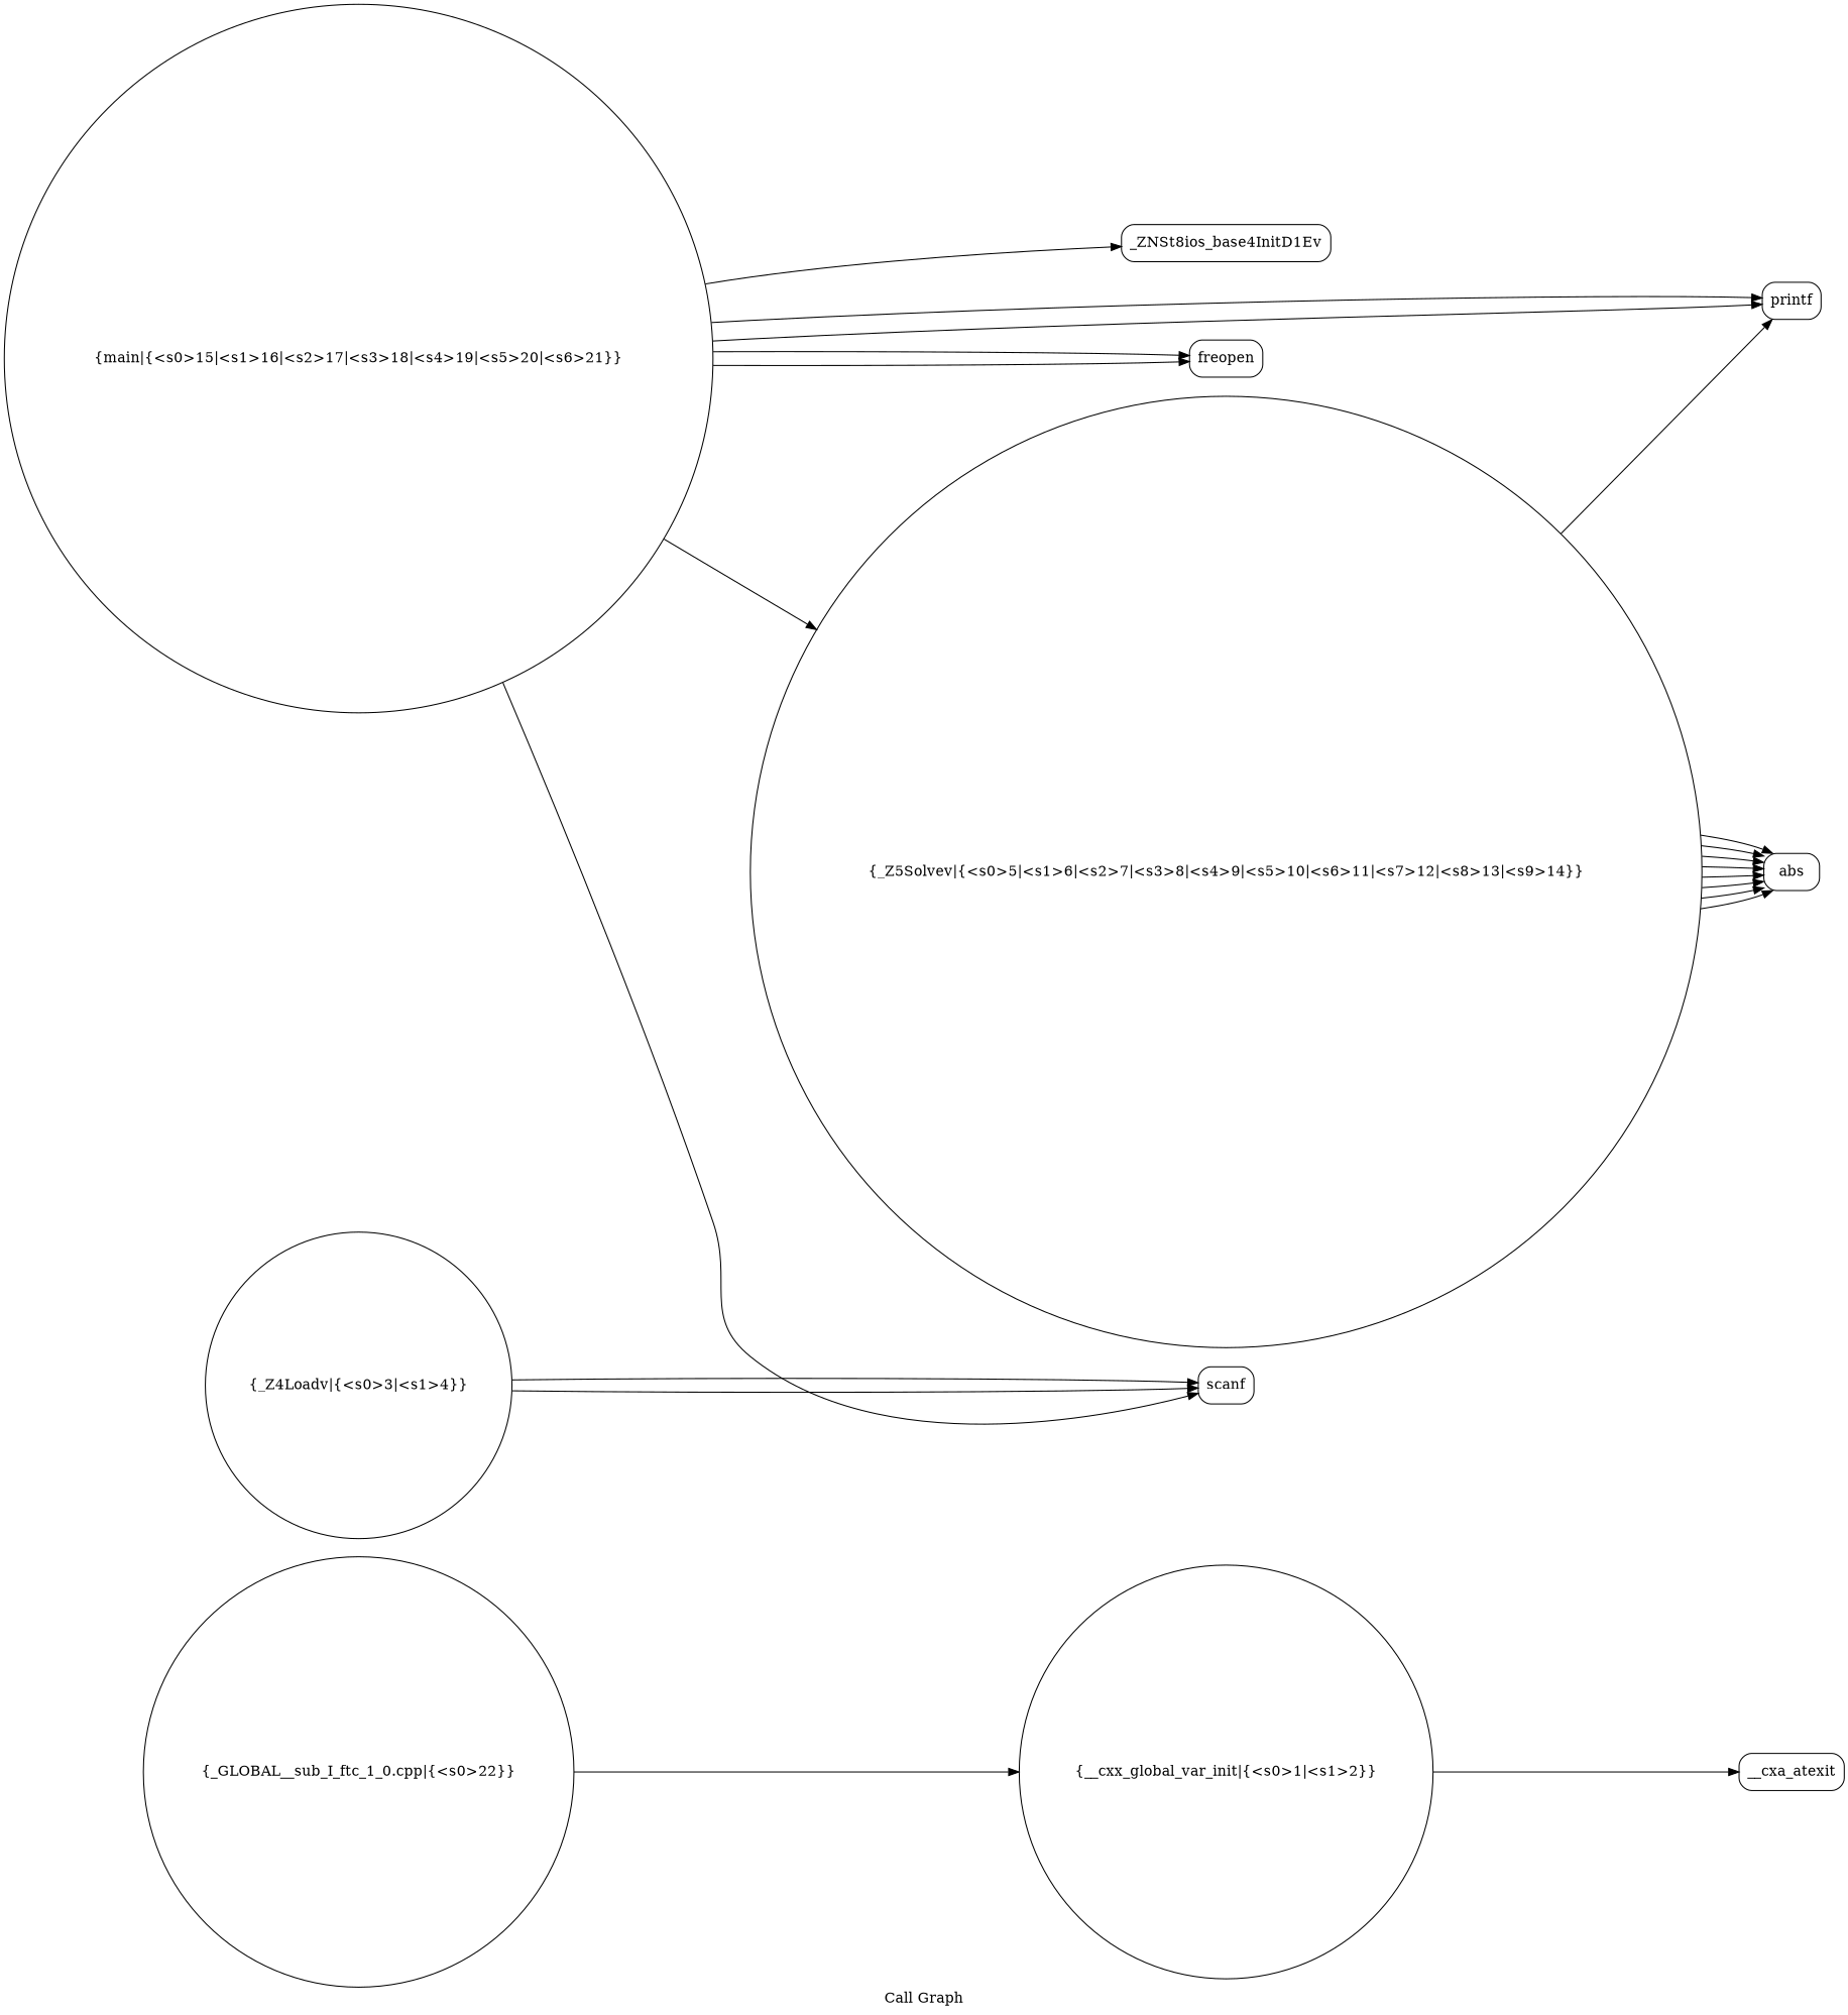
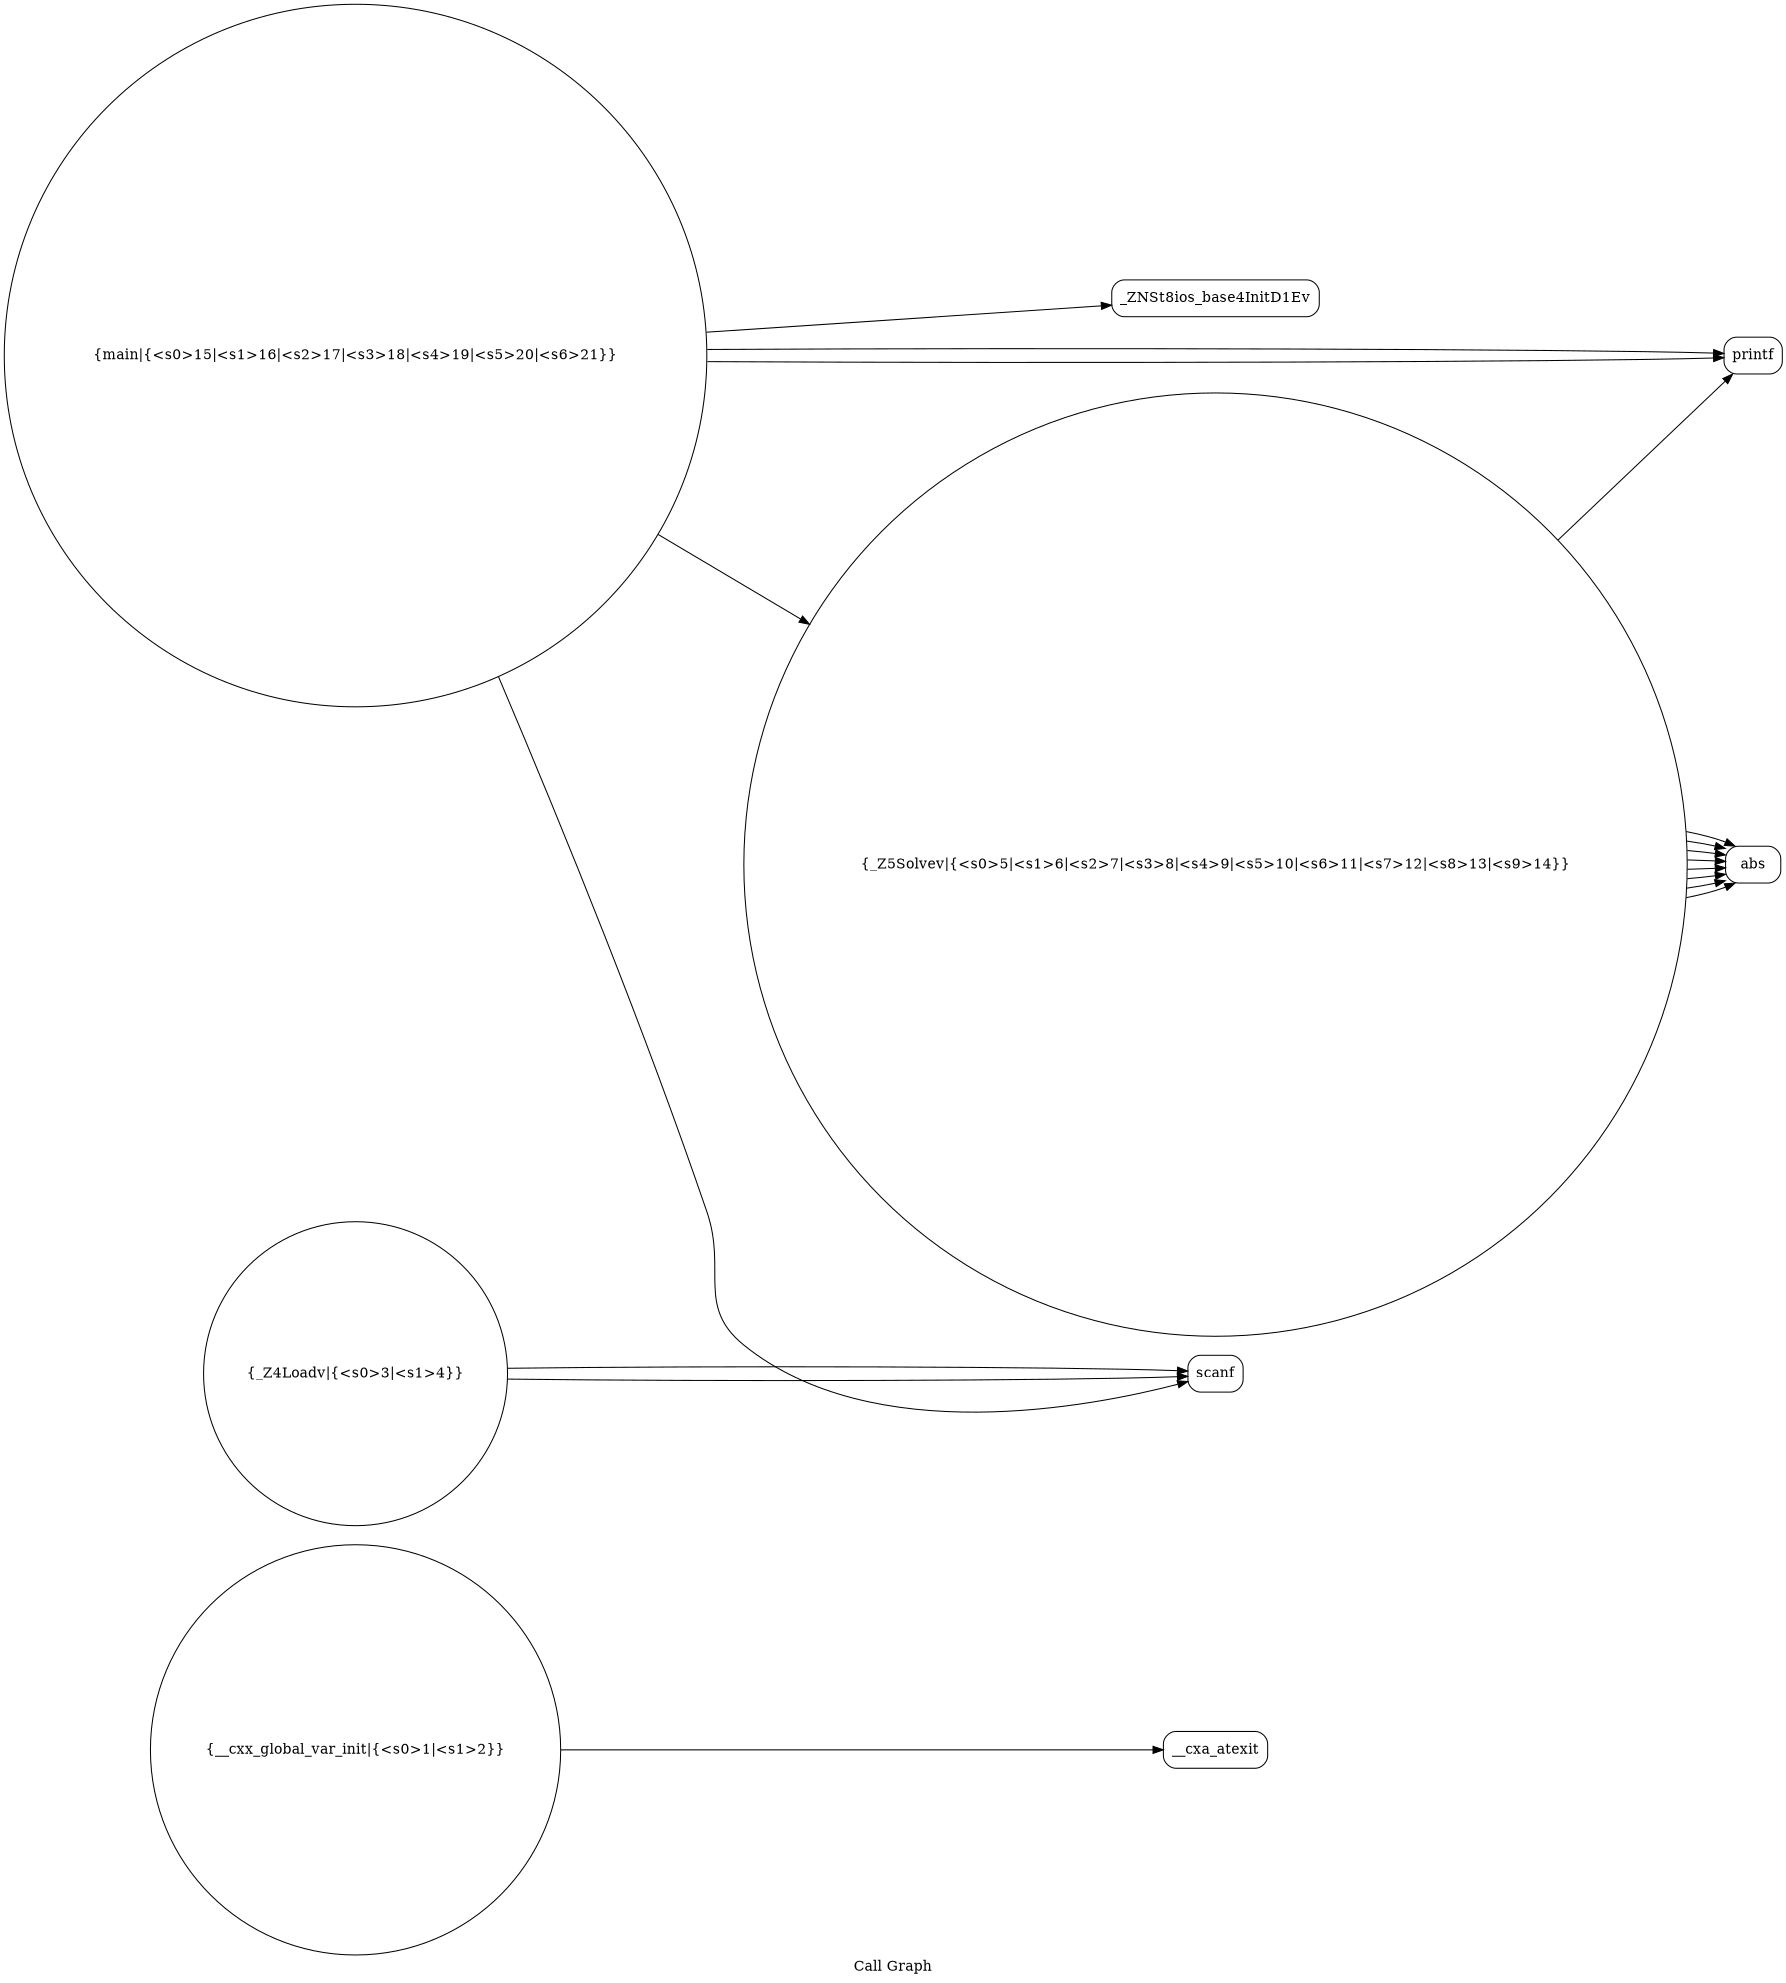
  digraph {
    label="Call Graph"
    rankdir=LR
    node [shape=Mrecord]
    edge [color=black tailport=s1]
    n1 [label="{__cxx_global_var_init|{<s0>1|<s1>2}}" shape=circle]
    n2 [label="{__cxa_atexit}"]
    n3 [label="{_ZNSt8ios_base4InitD1Ev}"]
    n4 [label="{printf}"]
    n5 [label="{_Z4Loadv|{<s0>3|<s1>4}}" shape=circle]
    n6 [label="{scanf}"]
-   n7 [label="{freopen}"]
    n8 [label="{_Z5Solvev|{<s0>5|<s1>6|<s2>7|<s3>8|<s4>9|<s5>10|<s6>11|<s7>12|<s8>13|<s9>14}}" shape=circle]
    n9 [label="{abs}"]
    n10 [label="{main|{<s0>15|<s1>16|<s2>17|<s3>18|<s4>19|<s5>20|<s6>21}}" shape=circle]
-   n11 [label="{_GLOBAL__sub_I_ftc_1_0.cpp|{<s0>22}}" shape=circle]
    n1 -> n2
    n5 -> n6 [tailport=s0]
    n5 -> n6
    n8 -> n4 [tailport=s9]
    n8 -> n9
    n8 -> n9 [tailport=s2]
    n8 -> n9 [tailport=s3]
    n8 -> n9 [tailport=s4]
    n8 -> n9 [tailport=s5]
    n8 -> n9 [tailport=s6]
    n8 -> n9 [tailport=s7]
    n8 -> n9 [tailport=s8]
    n10 -> n3 [tailport=s4]
    n10 -> n4 [tailport=s3]
    n10 -> n4 [tailport=s6]
    n10 -> n6 [tailport=s2]
-   n10 -> n7 [tailport=s0]
-   n10 -> n7
    n10 -> n8 [tailport=s5]
-   n11 -> n1 [tailport=s0]
  }
